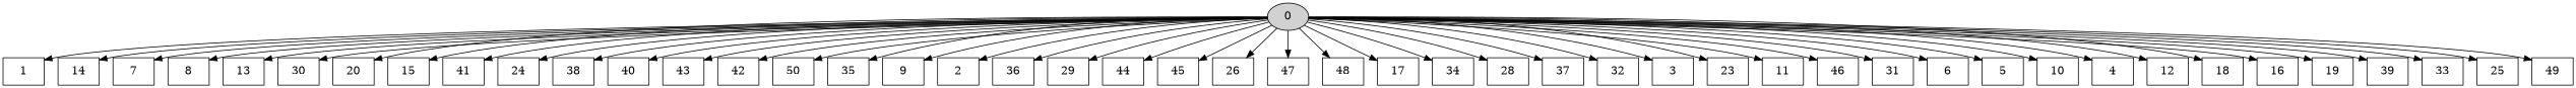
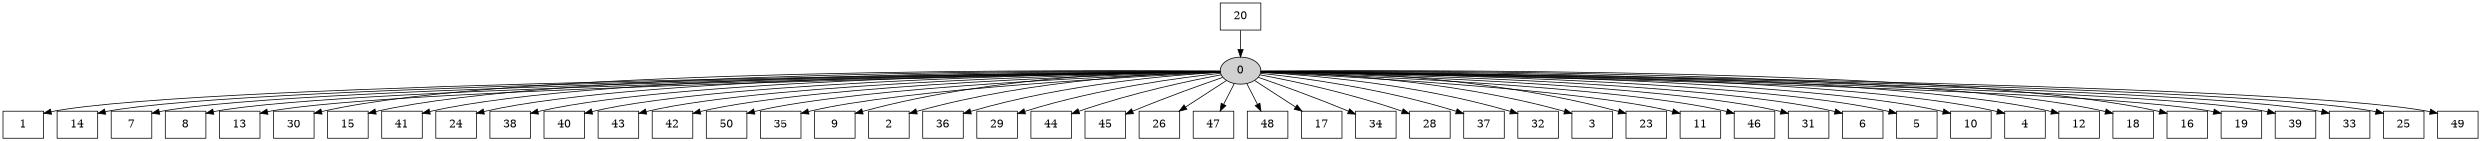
  digraph {
    node [fillcolor=white style=filled shape=box]
    0 [fillcolor=grey82 shape=""]
    n2 [label="1\n"]
    n3 [label="14\n"]
    n4 [label="7\n"]
    n5 [label="8\n"]
    n6 [label="13\n"]
    n7 [label="30\n"]
    n8 [label="20\n"]
    n9 [label="15\n"]
    n10 [label="41\n"]
    n11 [label="24\n"]
    n12 [label="38\n"]
    n13 [label="40\n"]
    n14 [label="43\n"]
    n15 [label="42\n"]
    n16 [label="50\n"]
    n17 [label="35\n"]
    n18 [label="9\n"]
    n19 [label="2\n"]
    n20 [label="36\n"]
    n21 [label="29\n"]
    n22 [label="44\n"]
    n23 [label="45\n"]
    n24 [label="26\n"]
    n25 [label="47\n"]
    n26 [label="48\n"]
    n27 [label="17\n"]
    n28 [label="34\n"]
    n29 [label="28\n"]
    n30 [label="37\n"]
    n31 [label="32\n"]
    n32 [label="3\n"]
    n33 [label="23\n"]
    n34 [label="11\n"]
    n35 [label="46\n"]
    n36 [label="31\n"]
    n37 [label="6\n"]
    n38 [label="5\n"]
    n39 [label="10\n"]
    n40 [label="4\n"]
    n41 [label="12\n"]
    n42 [label="18\n"]
    n43 [label="16\n"]
    n44 [label="19\n"]
    n45 [label="39\n"]
    n46 [label="33\n"]
    n47 [label="25\n"]
    n48 [label="49\n"]
    0 -> n2
    0 -> n3
    0 -> n4
    0 -> n5
    0 -> n6
    0 -> n7
-   0 -> n8
+   n8 -> 0
    0 -> n9
    0 -> n10
    0 -> n11
    0 -> n12
    0 -> n13
    0 -> n14
    0 -> n15
    0 -> n16
    0 -> n17
    0 -> n18
    0 -> n19
    0 -> n20
    0 -> n21
    0 -> n22
    0 -> n23
    0 -> n24
    0 -> n25
    0 -> n26
    0 -> n27
    0 -> n28
    0 -> n29
    0 -> n30
    0 -> n31
    0 -> n32
    0 -> n33
    0 -> n34
    0 -> n35
    0 -> n36
    0 -> n37
    0 -> n38
    0 -> n39
    0 -> n40
    0 -> n41
    0 -> n42
    0 -> n43
    0 -> n44
    0 -> n45
    0 -> n46
    0 -> n47
    0 -> n48
  }
